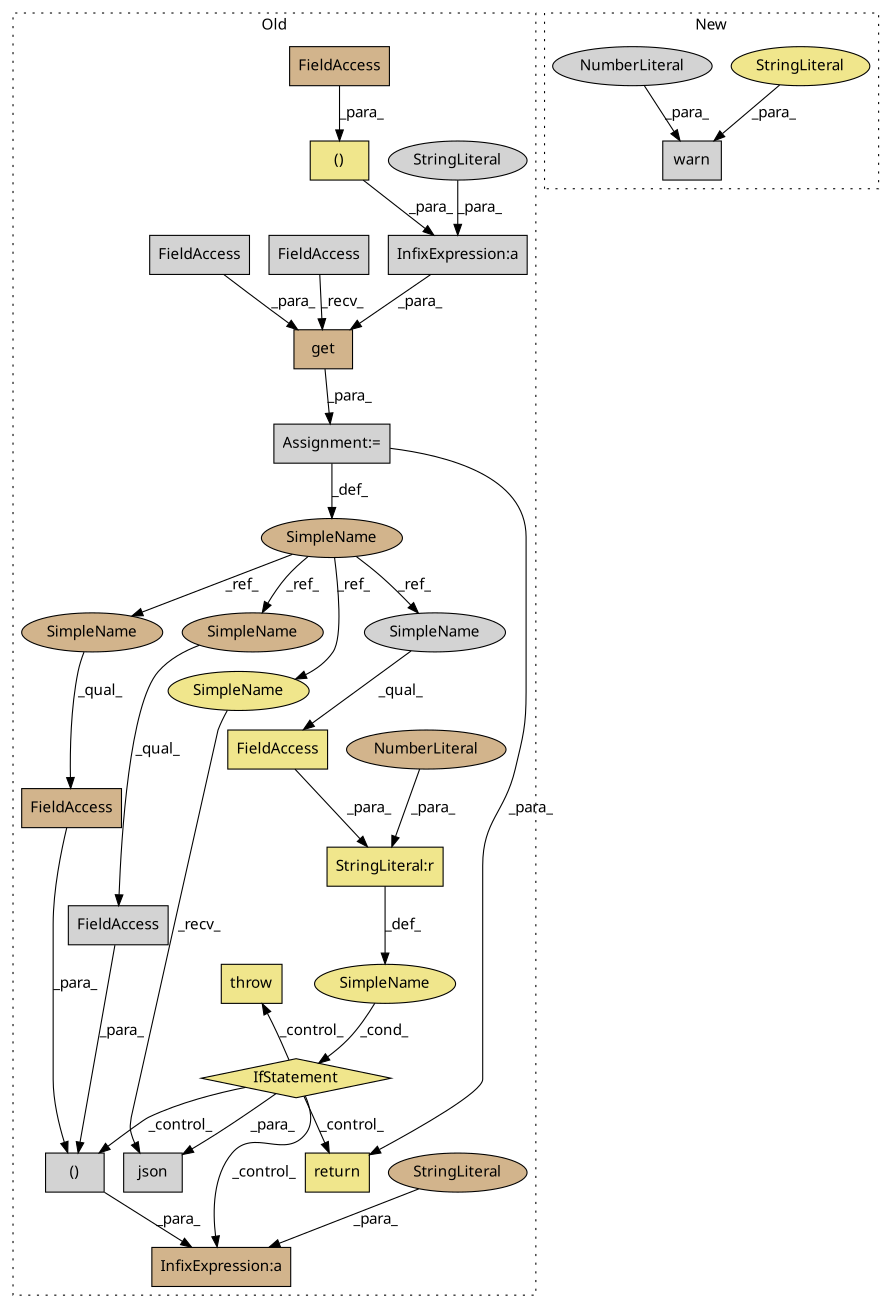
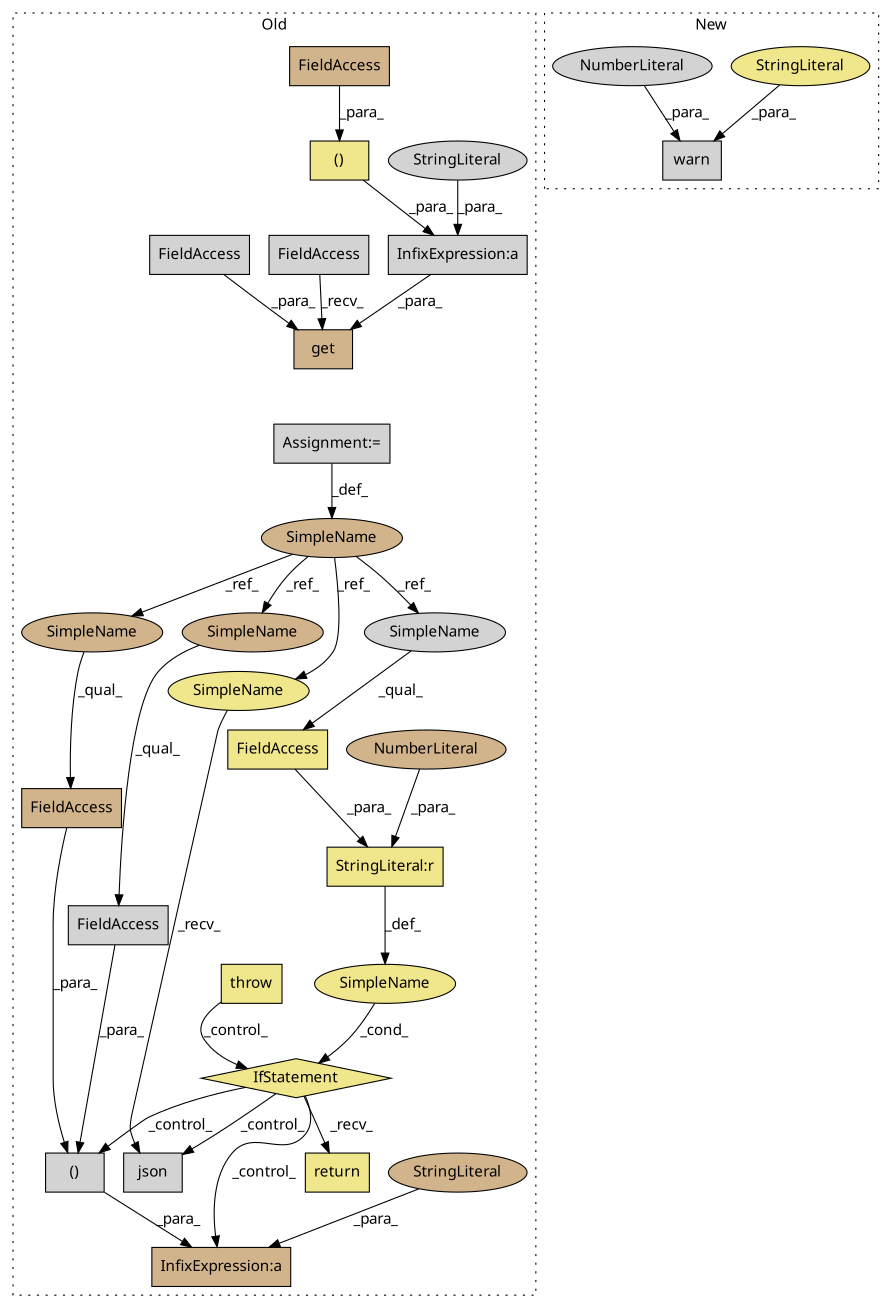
  digraph {
    fontname="Noto Sans"
    node [a=42 fillcolor=lightgrey fontname="Noto Sans" l=1 s=2165 shape=box style=filled]
    edge [fontname="Noto Sans"]
    n1 [a=53 fillcolor=khaki l=6 label=throw s=2128]
    n2 [a=25 fillcolor=khaki l="4,2" label=IfStatement s="2094,2118" shape=diamond]
    n3 [fillcolor=khaki label=SimpleName shape=ellipse l="" s=""]
    n4 [a=27 fillcolor=khaki l=4 label="StringLiteral:r" s=2111]
    n5 [a=22 fillcolor=khaki l=13 label=FieldAccess s=2098]
    n6 [a=27 fillcolor=tan l=10 label="InfixExpression:a" s=2155]
    n7 [a=106 l=32 label="()"]
    n8 [a=27 l=8 label="InfixExpression:a" s=2041]
    n9 [a=34 fillcolor=tan l=3 label=NumberLiteral s=2115 shape=ellipse]
    n10 [fillcolor=tan label=SimpleName s=2008 shape=ellipse]
    n11 [a=22 fillcolor=tan l=13 label=FieldAccess]
    n12 [a=22 l=6 label=FieldAccess s=2191]
    n13 [a=32 l=6 label=json s=2220]
    n14 [a=45 fillcolor=tan l=8 label=StringLiteral s=2147 shape=ellipse]
    n15 [a=7 label="Assignment:=" s=2009]
    n16 [a=45 l=14 label=StringLiteral s=2027 shape=ellipse]
    n17 [a=41 fillcolor=khaki l=7 label=return s=2211]
    n18 [a=106 fillcolor=khaki l=24 label="()" s=2049]
    n19 [a=22 fillcolor=tan l=8 label=FieldAccess s=2049]
    n20 [a=32 fillcolor=tan l="4,1" label=get s="2023,2087"]
    n21 [a=22 l=12 label=FieldAccess s=2010]
    n22 [a=22 l=12 label=FieldAccess s=2075]
    n23 [fillcolor=tan label=SimpleName s=2191 shape=ellipse]
    n24 [label=SimpleName s=2098 shape=ellipse]
    n25 [fillcolor=tan label=SimpleName shape=ellipse]
    n26 [fillcolor=khaki label=SimpleName s=2218 shape=ellipse]
    n27 [a=32 l="5,1" label=warn s="2879,2948"]
    n28 [a=45 fillcolor=khaki l=43 label=StringLiteral s=2884 shape=ellipse]
    n29 [a=34 label=NumberLiteral s=2947 shape=ellipse]
    subgraph cluster_1 {
      label=Old
      style=dotted
      n1
      n2
      n3
      n4
      n5
      n6
      n7
      n8
      n9
      n10
      n11
      n12
      n13
      n14
      n15
      n16
      n17
      n18
      n19
      n20
      n21
      n22
      n23
      n24
      n25
      n26
    }
    subgraph cluster_2 {
      label=New
      style=dotted
      n27
      n28
      n29
    }
-   n2 -> n1 [label=_control_]
+   n1 -> n2 [label=_control_]
    n2 -> n6 [label=_control_]
    n2 -> n7 [label=_control_]
-   n2 -> n13 [label=_para_]
-   n2 -> n17 [label=_control_]
+   n2 -> n13 [label=_control_]
+   n2 -> n17 [label=_recv_]
    n3 -> n2 [label=_cond_]
    n4 -> n3 [label=_def_]
    n5 -> n4 [label=_para_]
    n7 -> n6 [label=_para_]
    n8 -> n20 [label=_para_]
    n9 -> n4 [label=_para_]
    n10 -> n23 [label=_ref_]
    n10 -> n24 [label=_ref_]
    n10 -> n25 [label=_ref_]
    n10 -> n26 [label=_ref_]
    n11 -> n7 [label=_para_]
    n12 -> n7 [label=_para_]
    n14 -> n6 [label=_para_]
    n15 -> n10 [label=_def_]
-   n15 -> n17 [label=_para_]
    n16 -> n8 [label=_para_]
    n18 -> n8 [label=_para_]
    n19 -> n18 [label=_para_]
-   n20 -> n15 [label=_para_]
    n21 -> n20 [label=_recv_]
    n22 -> n20 [label=_para_]
    n23 -> n12 [label=_qual_]
    n24 -> n5 [label=_qual_]
    n25 -> n11 [label=_qual_]
    n26 -> n13 [label=_recv_]
    n28 -> n27 [label=_para_]
    n29 -> n27 [label=_para_]
  }
